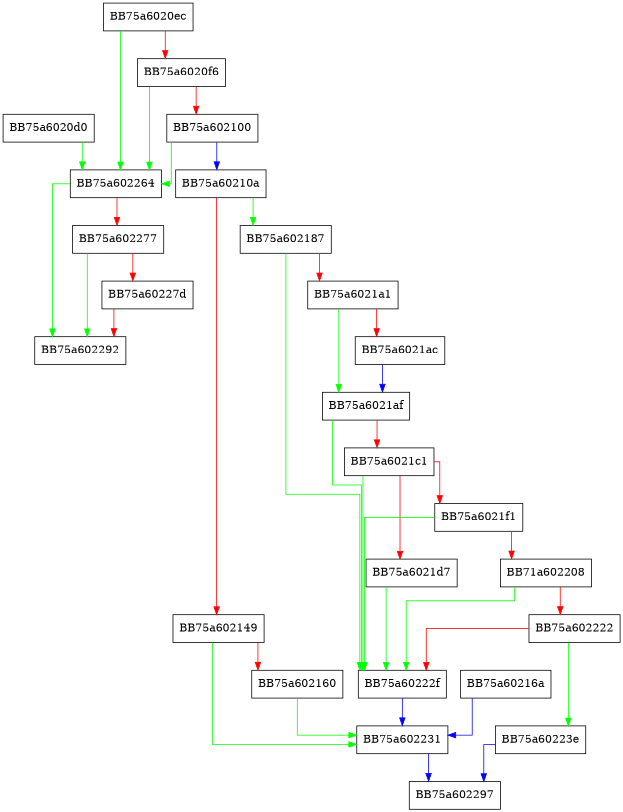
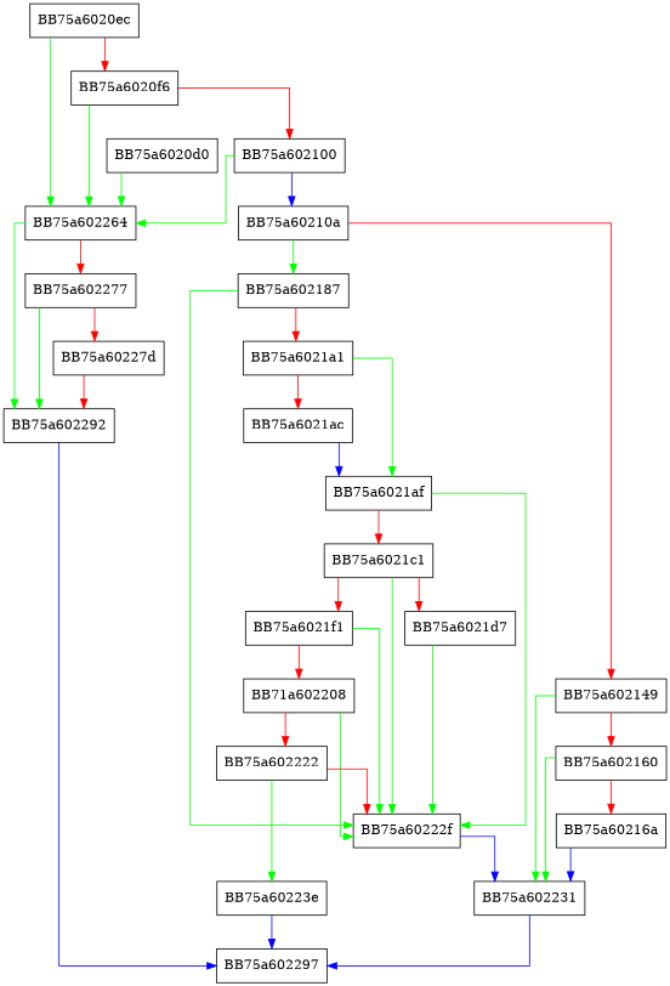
  digraph {
    splines=ortho
    node [shape=box]
    edge [color=green]
    BB75a6020d0
    BB75a602264
    BB75a602292
    BB75a602277
    BB75a6020ec
    BB75a6020f6
    BB75a602297
    BB75a60227d
    BB75a602100
    BB75a60210a
    BB75a602187
    BB75a602149
    BB75a60222f
    BB75a6021a1
    BB75a602231
    BB75a602160
    BB75a6021af
    BB75a6021ac
    BB75a60216a
    BB75a6021c1
    BB75a6021d7
    BB75a6021f1
    n23 [label=BB71a602208]
    BB75a602222
    BB75a60223e
    BB75a6020d0 -> BB75a602264
    BB75a602264 -> BB75a602292
    BB75a602264 -> BB75a602277 [color=red]
+   BB75a602292 -> BB75a602297 [color=blue]
    BB75a602277 -> BB75a602292
    BB75a602277 -> BB75a60227d [color=red]
    BB75a6020ec -> BB75a602264
    BB75a6020ec -> BB75a6020f6 [color=red]
    BB75a6020f6 -> BB75a602264
    BB75a6020f6 -> BB75a602100 [color=red]
    BB75a60227d -> BB75a602292 [color=red]
    BB75a602100 -> BB75a602264
    BB75a602100 -> BB75a60210a [color=blue]
    BB75a60210a -> BB75a602187
    BB75a60210a -> BB75a602149 [color=red]
    BB75a602187 -> BB75a60222f
    BB75a602187 -> BB75a6021a1 [color=red]
    BB75a602149 -> BB75a602231
    BB75a602149 -> BB75a602160 [color=red]
    BB75a60222f -> BB75a602231 [color=blue]
    BB75a6021a1 -> BB75a6021af
    BB75a6021a1 -> BB75a6021ac [color=red]
    BB75a602231 -> BB75a602297 [color=blue]
    BB75a602160 -> BB75a602231
+   BB75a602160 -> BB75a60216a [color=red]
    BB75a6021af -> BB75a60222f
    BB75a6021af -> BB75a6021c1 [color=red]
    BB75a6021ac -> BB75a6021af [color=blue]
    BB75a60216a -> BB75a602231 [color=blue]
    BB75a6021c1 -> BB75a60222f
    BB75a6021c1 -> BB75a6021d7 [color=red]
    BB75a6021c1 -> BB75a6021f1 [color=red]
    BB75a6021d7 -> BB75a60222f
    BB75a6021f1 -> BB75a60222f
    BB75a6021f1 -> n23 [color=red]
    n23 -> BB75a60222f
    n23 -> BB75a602222 [color=red]
    BB75a602222 -> BB75a60222f [color=red]
    BB75a602222 -> BB75a60223e
    BB75a60223e -> BB75a602297 [color=blue]
  }
